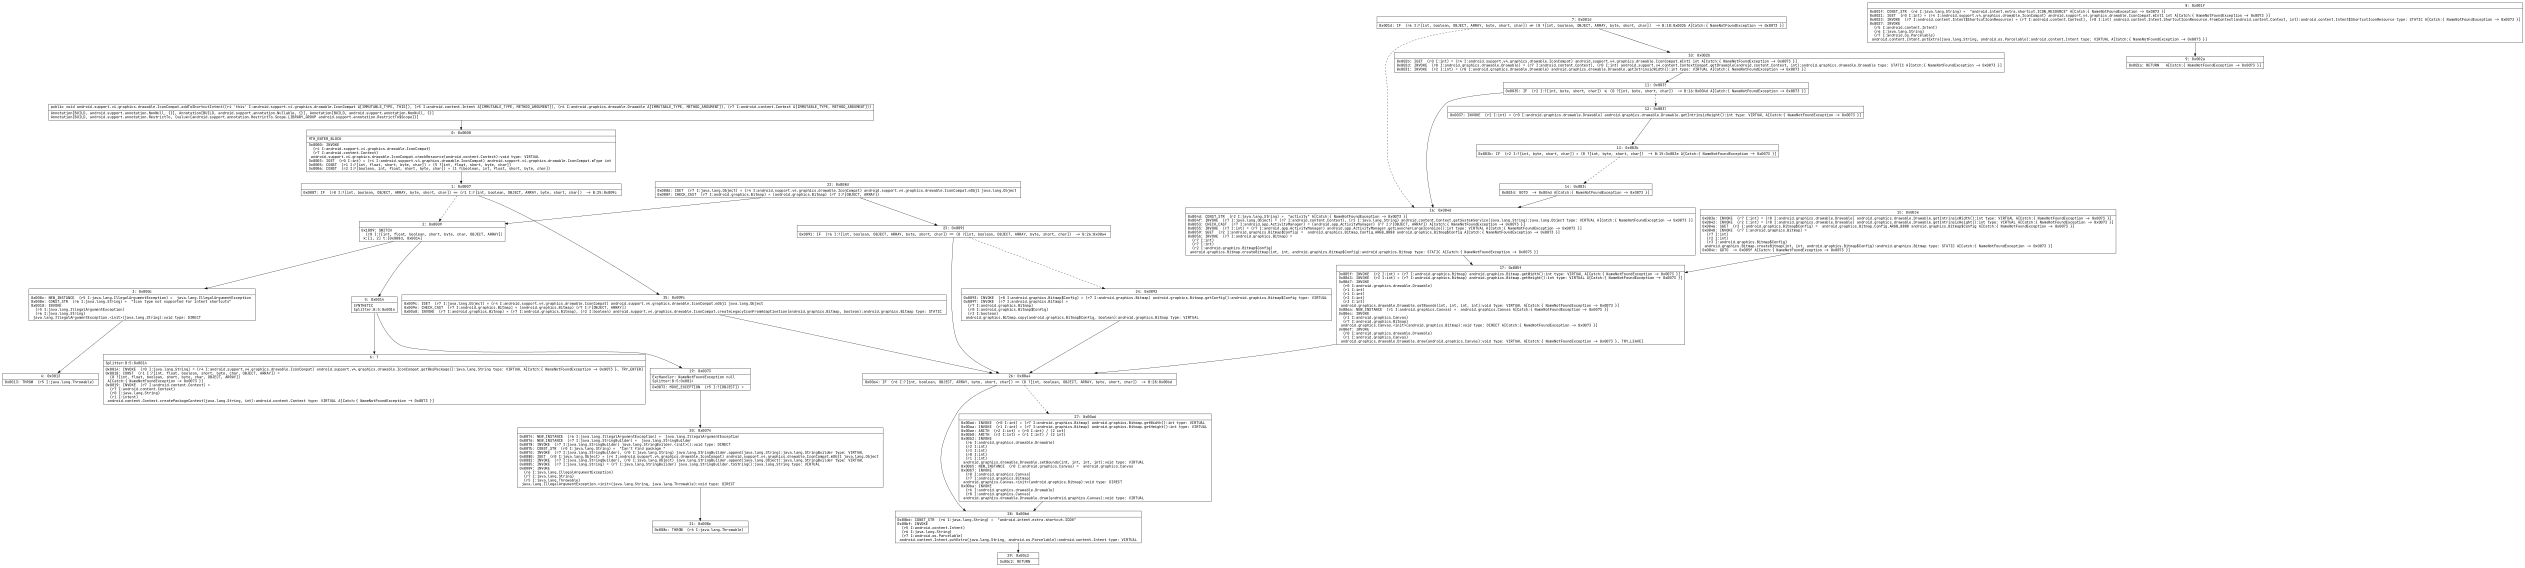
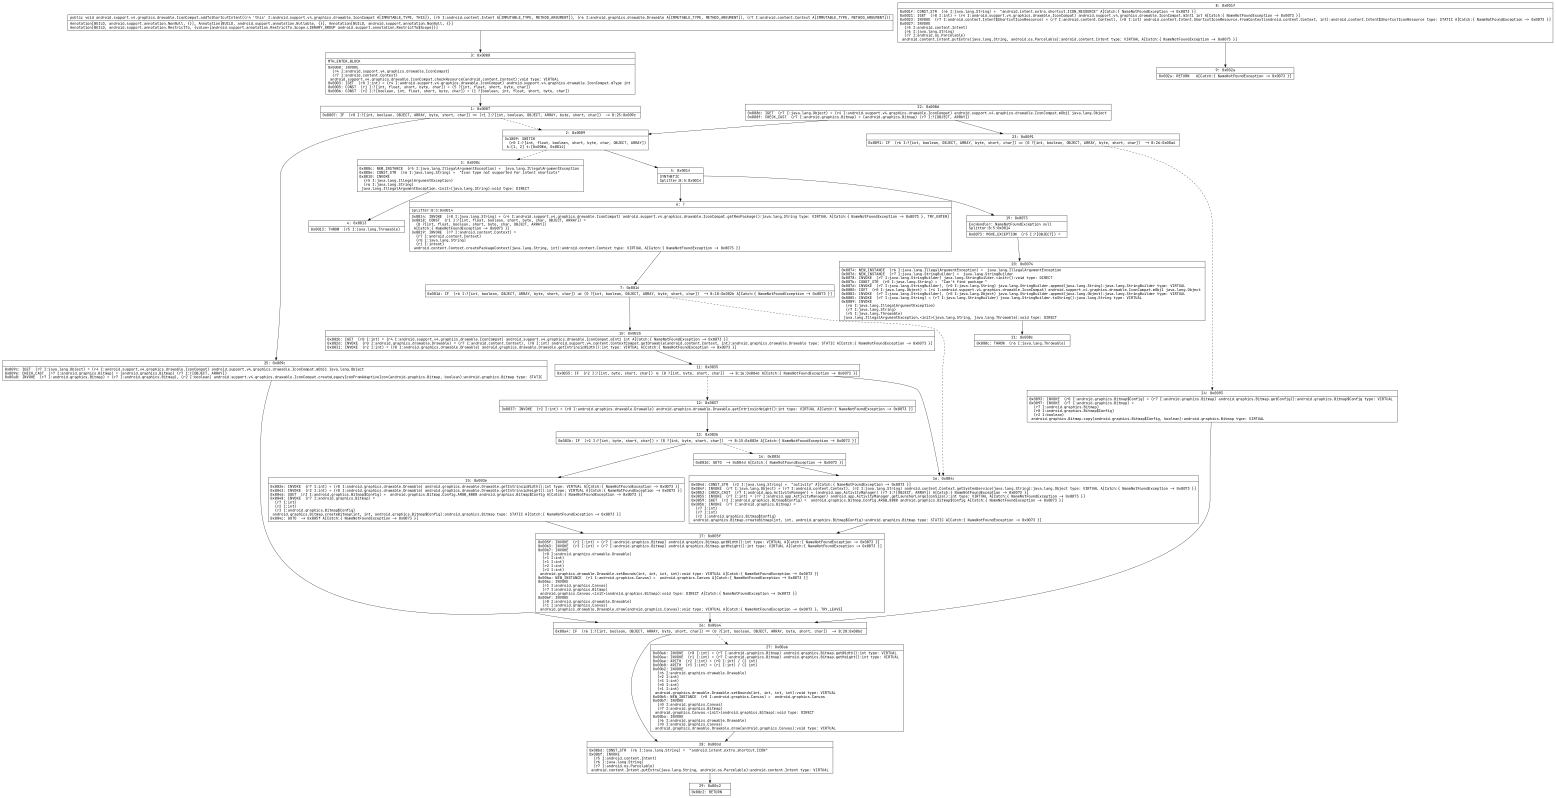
  digraph {
    fontname="JetBrains Mono"
    node [fontname="JetBrains Mono" shape=record]
    edge [fontname="JetBrains Mono"]
    n1 [label="{0\:\ 0x0000|MTH_ENTER_BLOCK\l|0x0000: INVOKE  \l  (r4 I:android.support.v4.graphics.drawable.IconCompat)\l  (r7 I:android.content.Context)\l android.support.v4.graphics.drawable.IconCompat.checkResource(android.content.Context):void type: VIRTUAL \l0x0003: IGET  (r0 I:int) = (r4 I:android.support.v4.graphics.drawable.IconCompat) android.support.v4.graphics.drawable.IconCompat.mType int \l0x0005: CONST  (r1 I:?[int, float, short, byte, char]) = (5 ?[int, float, short, byte, char]) \l0x0006: CONST  (r2 I:?[boolean, int, float, short, byte, char]) = (1 ?[boolean, int, float, short, byte, char]) \l}"]
    n2 [label="{1\:\ 0x0007|0x0007: IF  (r0 I:?[int, boolean, OBJECT, ARRAY, byte, short, char]) == (r1 I:?[int, boolean, OBJECT, ARRAY, byte, short, char])  \-\> B:25:0x009c \l}"]
    n3 [label="{2\:\ 0x0009|0x1009: SWITCH  \l  (r0 I:?[int, float, boolean, short, byte, char, OBJECT, ARRAY])\l k:[1, 2] t:[0x008d, 0x0014] \l}"]
    n4 [label="{25\:\ 0x009c|0x009c: IGET  (r7 I:java.lang.Object) = (r4 I:android.support.v4.graphics.drawable.IconCompat) android.support.v4.graphics.drawable.IconCompat.mObj1 java.lang.Object \l0x009e: CHECK_CAST  (r7 I:android.graphics.Bitmap) = (android.graphics.Bitmap) (r7 I:?[OBJECT, ARRAY]) \l0x00a0: INVOKE  (r7 I:android.graphics.Bitmap) = (r7 I:android.graphics.Bitmap), (r2 I:boolean) android.support.v4.graphics.drawable.IconCompat.createLegacyIconFromAdaptiveIcon(android.graphics.Bitmap, boolean):android.graphics.Bitmap type: STATIC \l}"]
    n5 [label="{3\:\ 0x000c|0x000c: NEW_INSTANCE  (r5 I:java.lang.IllegalArgumentException) =  java.lang.IllegalArgumentException \l0x000e: CONST_STR  (r6 I:java.lang.String) =  \"Icon type not supported for intent shortcuts\" \l0x0010: INVOKE  \l  (r5 I:java.lang.IllegalArgumentException)\l  (r6 I:java.lang.String)\l java.lang.IllegalArgumentException.\<init\>(java.lang.String):void type: DIRECT \l}"]
    n6 [label="{5\:\ 0x0014|SYNTHETIC\lSplitter:B:5:0x0014\l}"]
    n7 [label="{26\:\ 0x00a4|0x00a4: IF  (r6 I:?[int, boolean, OBJECT, ARRAY, byte, short, char]) == (0 ?[int, boolean, OBJECT, ARRAY, byte, short, char])  \-\> B:28:0x00bd \l}"]
    n8 [label="{4\:\ 0x0013|0x0013: THROW  (r5 I:java.lang.Throwable) \l}"]
    n9 [label="{6\:\ ?|Splitter:B:5:0x0014\l|0x0014: INVOKE  (r0 I:java.lang.String) = (r4 I:android.support.v4.graphics.drawable.IconCompat) android.support.v4.graphics.drawable.IconCompat.getResPackage():java.lang.String type: VIRTUAL A[Catch:\{ NameNotFoundException \-\> 0x0073 \}, TRY_ENTER]\l0x0018: CONST  (r1 I:?[int, float, boolean, short, byte, char, OBJECT, ARRAY]) = \l  (0 ?[int, float, boolean, short, byte, char, OBJECT, ARRAY])\l A[Catch:\{ NameNotFoundException \-\> 0x0073 \}]\l0x0019: INVOKE  (r7 I:android.content.Context) = \l  (r7 I:android.content.Context)\l  (r0 I:java.lang.String)\l  (r1 I:intent)\l android.content.Context.createPackageContext(java.lang.String, int):android.content.Context type: VIRTUAL A[Catch:\{ NameNotFoundException \-\> 0x0073 \}]\l}"]
    n10 [label="{19\:\ 0x0073|ExcHandler: NameNotFoundException null\lSplitter:B:5:0x0014\l|0x0073: MOVE_EXCEPTION  (r5 I:?[OBJECT]) =  \l}"]
    n11 [label="{22\:\ 0x008d|0x008d: IGET  (r7 I:java.lang.Object) = (r4 I:android.support.v4.graphics.drawable.IconCompat) android.support.v4.graphics.drawable.IconCompat.mObj1 java.lang.Object \l0x008f: CHECK_CAST  (r7 I:android.graphics.Bitmap) = (android.graphics.Bitmap) (r7 I:?[OBJECT, ARRAY]) \l}"]
    n12 [label="{23\:\ 0x0091|0x0091: IF  (r6 I:?[int, boolean, OBJECT, ARRAY, byte, short, char]) == (0 ?[int, boolean, OBJECT, ARRAY, byte, short, char])  \-\> B:26:0x00a4 \l}"]
    n13 [label="{7\:\ 0x001d|0x001d: IF  (r6 I:?[int, boolean, OBJECT, ARRAY, byte, short, char]) != (0 ?[int, boolean, OBJECT, ARRAY, byte, short, char])  \-\> B:10:0x002b A[Catch:\{ NameNotFoundException \-\> 0x0073 \}]\l}"]
    n14 [label="{20\:\ 0x0074|0x0074: NEW_INSTANCE  (r6 I:java.lang.IllegalArgumentException) =  java.lang.IllegalArgumentException \l0x0076: NEW_INSTANCE  (r7 I:java.lang.StringBuilder) =  java.lang.StringBuilder \l0x0078: INVOKE  (r7 I:java.lang.StringBuilder) java.lang.StringBuilder.\<init\>():void type: DIRECT \l0x007b: CONST_STR  (r0 I:java.lang.String) =  \"Can't find package \" \l0x007d: INVOKE  (r7 I:java.lang.StringBuilder), (r0 I:java.lang.String) java.lang.StringBuilder.append(java.lang.String):java.lang.StringBuilder type: VIRTUAL \l0x0080: IGET  (r0 I:java.lang.Object) = (r4 I:android.support.v4.graphics.drawable.IconCompat) android.support.v4.graphics.drawable.IconCompat.mObj1 java.lang.Object \l0x0082: INVOKE  (r7 I:java.lang.StringBuilder), (r0 I:java.lang.Object) java.lang.StringBuilder.append(java.lang.Object):java.lang.StringBuilder type: VIRTUAL \l0x0085: INVOKE  (r7 I:java.lang.String) = (r7 I:java.lang.StringBuilder) java.lang.StringBuilder.toString():java.lang.String type: VIRTUAL \l0x0089: INVOKE  \l  (r6 I:java.lang.IllegalArgumentException)\l  (r7 I:java.lang.String)\l  (r5 I:java.lang.Throwable)\l java.lang.IllegalArgumentException.\<init\>(java.lang.String, java.lang.Throwable):void type: DIRECT \l}"]
    n15 [label="{10\:\ 0x002b|0x002b: IGET  (r0 I:int) = (r4 I:android.support.v4.graphics.drawable.IconCompat) android.support.v4.graphics.drawable.IconCompat.mInt1 int A[Catch:\{ NameNotFoundException \-\> 0x0073 \}]\l0x002d: INVOKE  (r0 I:android.graphics.drawable.Drawable) = (r7 I:android.content.Context), (r0 I:int) android.support.v4.content.ContextCompat.getDrawable(android.content.Context, int):android.graphics.drawable.Drawable type: STATIC A[Catch:\{ NameNotFoundException \-\> 0x0073 \}]\l0x0031: INVOKE  (r2 I:int) = (r0 I:android.graphics.drawable.Drawable) android.graphics.drawable.Drawable.getIntrinsicWidth():int type: VIRTUAL A[Catch:\{ NameNotFoundException \-\> 0x0073 \}]\l}"]
    n16 [label="{16\:\ 0x004d|0x004d: CONST_STR  (r2 I:java.lang.String) =  \"activity\" A[Catch:\{ NameNotFoundException \-\> 0x0073 \}]\l0x004f: INVOKE  (r7 I:java.lang.Object) = (r7 I:android.content.Context), (r2 I:java.lang.String) android.content.Context.getSystemService(java.lang.String):java.lang.Object type: VIRTUAL A[Catch:\{ NameNotFoundException \-\> 0x0073 \}]\l0x0053: CHECK_CAST  (r7 I:android.app.ActivityManager) = (android.app.ActivityManager) (r7 I:?[OBJECT, ARRAY]) A[Catch:\{ NameNotFoundException \-\> 0x0073 \}]\l0x0055: INVOKE  (r7 I:int) = (r7 I:android.app.ActivityManager) android.app.ActivityManager.getLauncherLargeIconSize():int type: VIRTUAL A[Catch:\{ NameNotFoundException \-\> 0x0073 \}]\l0x0059: SGET  (r2 I:android.graphics.Bitmap$Config) =  android.graphics.Bitmap.Config.ARGB_8888 android.graphics.Bitmap$Config A[Catch:\{ NameNotFoundException \-\> 0x0073 \}]\l0x005b: INVOKE  (r7 I:android.graphics.Bitmap) = \l  (r7 I:int)\l  (r7 I:int)\l  (r2 I:android.graphics.Bitmap$Config)\l android.graphics.Bitmap.createBitmap(int, int, android.graphics.Bitmap$Config):android.graphics.Bitmap type: STATIC A[Catch:\{ NameNotFoundException \-\> 0x0073 \}]\l}"]
    n17 [label="{8\:\ 0x001f|0x001f: CONST_STR  (r6 I:java.lang.String) =  \"android.intent.extra.shortcut.ICON_RESOURCE\" A[Catch:\{ NameNotFoundException \-\> 0x0073 \}]\l0x0021: IGET  (r0 I:int) = (r4 I:android.support.v4.graphics.drawable.IconCompat) android.support.v4.graphics.drawable.IconCompat.mInt1 int A[Catch:\{ NameNotFoundException \-\> 0x0073 \}]\l0x0023: INVOKE  (r7 I:android.content.Intent$ShortcutIconResource) = (r7 I:android.content.Context), (r0 I:int) android.content.Intent.ShortcutIconResource.fromContext(android.content.Context, int):android.content.Intent$ShortcutIconResource type: STATIC A[Catch:\{ NameNotFoundException \-\> 0x0073 \}]\l0x0027: INVOKE  \l  (r5 I:android.content.Intent)\l  (r6 I:java.lang.String)\l  (r7 I:android.os.Parcelable)\l android.content.Intent.putExtra(java.lang.String, android.os.Parcelable):android.content.Intent type: VIRTUAL A[Catch:\{ NameNotFoundException \-\> 0x0073 \}]\l}"]
    n18 [label="{9\:\ 0x002a|0x002a: RETURN   A[Catch:\{ NameNotFoundException \-\> 0x0073 \}]\l}"]
    n19 [label="{11\:\ 0x0035|0x0035: IF  (r2 I:?[int, byte, short, char]) \<= (0 ?[int, byte, short, char])  \-\> B:16:0x004d A[Catch:\{ NameNotFoundException \-\> 0x0073 \}]\l}"]
    n20 [label="{12\:\ 0x0037|0x0037: INVOKE  (r2 I:int) = (r0 I:android.graphics.drawable.Drawable) android.graphics.drawable.Drawable.getIntrinsicHeight():int type: VIRTUAL A[Catch:\{ NameNotFoundException \-\> 0x0073 \}]\l}"]
    n21 [label="{13\:\ 0x003b|0x003b: IF  (r2 I:?[int, byte, short, char]) \> (0 ?[int, byte, short, char])  \-\> B:15:0x003e A[Catch:\{ NameNotFoundException \-\> 0x0073 \}]\l}"]
    n22 [label="{17\:\ 0x005f|0x005f: INVOKE  (r2 I:int) = (r7 I:android.graphics.Bitmap) android.graphics.Bitmap.getWidth():int type: VIRTUAL A[Catch:\{ NameNotFoundException \-\> 0x0073 \}]\l0x0063: INVOKE  (r3 I:int) = (r7 I:android.graphics.Bitmap) android.graphics.Bitmap.getHeight():int type: VIRTUAL A[Catch:\{ NameNotFoundException \-\> 0x0073 \}]\l0x0067: INVOKE  \l  (r0 I:android.graphics.drawable.Drawable)\l  (r1 I:int)\l  (r1 I:int)\l  (r2 I:int)\l  (r3 I:int)\l android.graphics.drawable.Drawable.setBounds(int, int, int, int):void type: VIRTUAL A[Catch:\{ NameNotFoundException \-\> 0x0073 \}]\l0x006a: NEW_INSTANCE  (r1 I:android.graphics.Canvas) =  android.graphics.Canvas A[Catch:\{ NameNotFoundException \-\> 0x0073 \}]\l0x006c: INVOKE  \l  (r1 I:android.graphics.Canvas)\l  (r7 I:android.graphics.Bitmap)\l android.graphics.Canvas.\<init\>(android.graphics.Bitmap):void type: DIRECT A[Catch:\{ NameNotFoundException \-\> 0x0073 \}]\l0x006f: INVOKE  \l  (r0 I:android.graphics.drawable.Drawable)\l  (r1 I:android.graphics.Canvas)\l android.graphics.drawable.Drawable.draw(android.graphics.Canvas):void type: VIRTUAL A[Catch:\{ NameNotFoundException \-\> 0x0073 \}, TRY_LEAVE]\l}"]
    n23 [label="{14\:\ 0x003d|0x003d: GOTO  \-\> 0x004d A[Catch:\{ NameNotFoundException \-\> 0x0073 \}]\l}"]
    n24 [label="{15\:\ 0x003e|0x003e: INVOKE  (r7 I:int) = (r0 I:android.graphics.drawable.Drawable) android.graphics.drawable.Drawable.getIntrinsicWidth():int type: VIRTUAL A[Catch:\{ NameNotFoundException \-\> 0x0073 \}]\l0x0042: INVOKE  (r2 I:int) = (r0 I:android.graphics.drawable.Drawable) android.graphics.drawable.Drawable.getIntrinsicHeight():int type: VIRTUAL A[Catch:\{ NameNotFoundException \-\> 0x0073 \}]\l0x0046: SGET  (r3 I:android.graphics.Bitmap$Config) =  android.graphics.Bitmap.Config.ARGB_8888 android.graphics.Bitmap$Config A[Catch:\{ NameNotFoundException \-\> 0x0073 \}]\l0x0048: INVOKE  (r7 I:android.graphics.Bitmap) = \l  (r7 I:int)\l  (r2 I:int)\l  (r3 I:android.graphics.Bitmap$Config)\l android.graphics.Bitmap.createBitmap(int, int, android.graphics.Bitmap$Config):android.graphics.Bitmap type: STATIC A[Catch:\{ NameNotFoundException \-\> 0x0073 \}]\l0x004c: GOTO  \-\> 0x005f A[Catch:\{ NameNotFoundException \-\> 0x0073 \}]\l}"]
    n25 [label="{27\:\ 0x00a6|0x00a6: INVOKE  (r0 I:int) = (r7 I:android.graphics.Bitmap) android.graphics.Bitmap.getWidth():int type: VIRTUAL \l0x00aa: INVOKE  (r1 I:int) = (r7 I:android.graphics.Bitmap) android.graphics.Bitmap.getHeight():int type: VIRTUAL \l0x00ae: ARITH  (r2 I:int) = (r0 I:int) \/ (2 int) \l0x00b0: ARITH  (r3 I:int) = (r1 I:int) \/ (2 int) \l0x00b2: INVOKE  \l  (r6 I:android.graphics.drawable.Drawable)\l  (r2 I:int)\l  (r3 I:int)\l  (r0 I:int)\l  (r1 I:int)\l android.graphics.drawable.Drawable.setBounds(int, int, int, int):void type: VIRTUAL \l0x00b5: NEW_INSTANCE  (r0 I:android.graphics.Canvas) =  android.graphics.Canvas \l0x00b7: INVOKE  \l  (r0 I:android.graphics.Canvas)\l  (r7 I:android.graphics.Bitmap)\l android.graphics.Canvas.\<init\>(android.graphics.Bitmap):void type: DIRECT \l0x00ba: INVOKE  \l  (r6 I:android.graphics.drawable.Drawable)\l  (r0 I:android.graphics.Canvas)\l android.graphics.drawable.Drawable.draw(android.graphics.Canvas):void type: VIRTUAL \l}"]
    n26 [label="{28\:\ 0x00bd|0x00bd: CONST_STR  (r6 I:java.lang.String) =  \"android.intent.extra.shortcut.ICON\" \l0x00bf: INVOKE  \l  (r5 I:android.content.Intent)\l  (r6 I:java.lang.String)\l  (r7 I:android.os.Parcelable)\l android.content.Intent.putExtra(java.lang.String, android.os.Parcelable):android.content.Intent type: VIRTUAL \l}"]
    n27 [label="{21\:\ 0x008c|0x008c: THROW  (r6 I:java.lang.Throwable) \l}"]
    n28 [label="{24\:\ 0x0093|0x0093: INVOKE  (r0 I:android.graphics.Bitmap$Config) = (r7 I:android.graphics.Bitmap) android.graphics.Bitmap.getConfig():android.graphics.Bitmap$Config type: VIRTUAL \l0x0097: INVOKE  (r7 I:android.graphics.Bitmap) = \l  (r7 I:android.graphics.Bitmap)\l  (r0 I:android.graphics.Bitmap$Config)\l  (r2 I:boolean)\l android.graphics.Bitmap.copy(android.graphics.Bitmap$Config, boolean):android.graphics.Bitmap type: VIRTUAL \l}"]
    n29 [label="{29\:\ 0x00c2|0x00c2: RETURN   \l}"]
    n30 [label="{public void android.support.v4.graphics.drawable.IconCompat.addToShortcutIntent((r4 'this' I:android.support.v4.graphics.drawable.IconCompat A[IMMUTABLE_TYPE, THIS]), (r5 I:android.content.Intent A[IMMUTABLE_TYPE, METHOD_ARGUMENT]), (r6 I:android.graphics.drawable.Drawable A[IMMUTABLE_TYPE, METHOD_ARGUMENT]), (r7 I:android.content.Context A[IMMUTABLE_TYPE, METHOD_ARGUMENT]))  | Annotation[BUILD, android.support.annotation.NonNull, \{\}], Annotation[BUILD, android.support.annotation.Nullable, \{\}], Annotation[BUILD, android.support.annotation.NonNull, \{\}]\lAnnotation[BUILD, android.support.annotation.RestrictTo, \{value=[android.support.annotation.RestrictTo.Scope.LIBRARY_GROUP android.support.annotation.RestrictTo$Scope]\}]\l}"]
    n1 -> n2
    n2 -> n3 [style=dashed]
    n2 -> n4
-   n3 -> n5
+   n3 -> n5 [style=dashed]
    n3 -> n6
    n4 -> n7
    n5 -> n8
    n6 -> n9
    n6 -> n10
    n7 -> n25 [style=dashed]
    n7 -> n26
+   n9 -> n13
    n10 -> n14
    n11 -> n3
    n11 -> n12
-   n12 -> n7
    n12 -> n28 [style=dashed]
    n13 -> n15
    n13 -> n16 [style=dashed]
    n14 -> n27
    n15 -> n19
    n16 -> n22
    n17 -> n18
    n19 -> n16
    n19 -> n20 [style=dashed]
    n20 -> n21
    n21 -> n23 [style=dashed]
+   n21 -> n24
    n22 -> n7
    n23 -> n16
    n24 -> n22
    n25 -> n26
    n26 -> n29
    n28 -> n7
    n30 -> n1
  }
